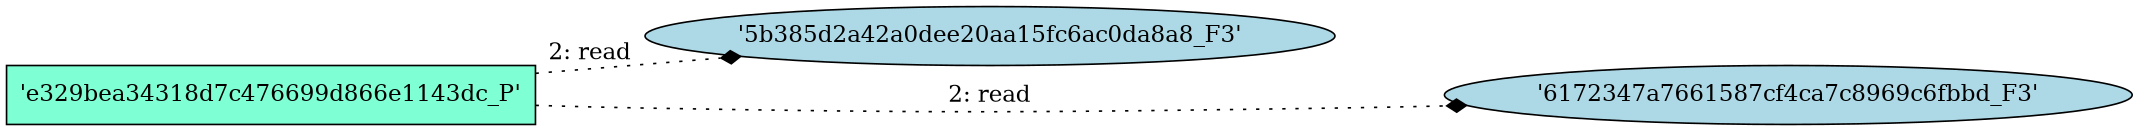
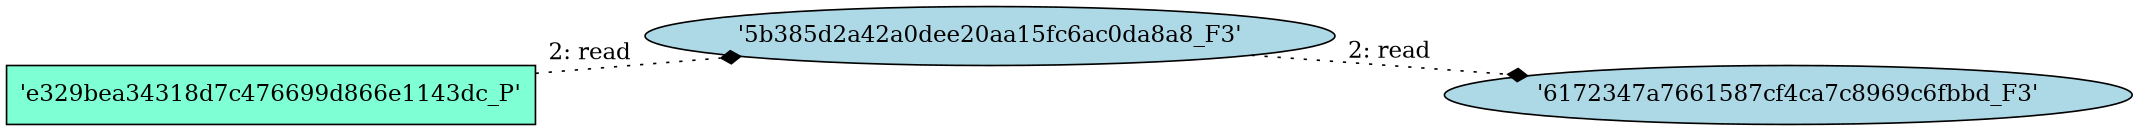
  digraph {
    engine=neato
    fixedsize=false
    fontsize=10
    nodesep=0.3
    rankdir=LR
    ranksep=0
    splines=true
    node [fillcolor=lightblue node_type=file shape=ellipse style=filled]
    edge [arrowhead=diamond style=dotted]
    "'e329bea34318d7c476699d866e1143dc_P'" [fillcolor=aquamarine node_type=Process shape=box]
    "'5b385d2a42a0dee20aa15fc6ac0da8a8_F3'"
    "'6172347a7661587cf4ca7c8969c6fbbd_F3'"
    "'e329bea34318d7c476699d866e1143dc_P'" -> "'5b385d2a42a0dee20aa15fc6ac0da8a8_F3'" [label="2: read"]
-   "'e329bea34318d7c476699d866e1143dc_P'" -> "'6172347a7661587cf4ca7c8969c6fbbd_F3'" [label="2: read"]
+   "'5b385d2a42a0dee20aa15fc6ac0da8a8_F3'" -> "'6172347a7661587cf4ca7c8969c6fbbd_F3'" [label="2: read"]
  }
